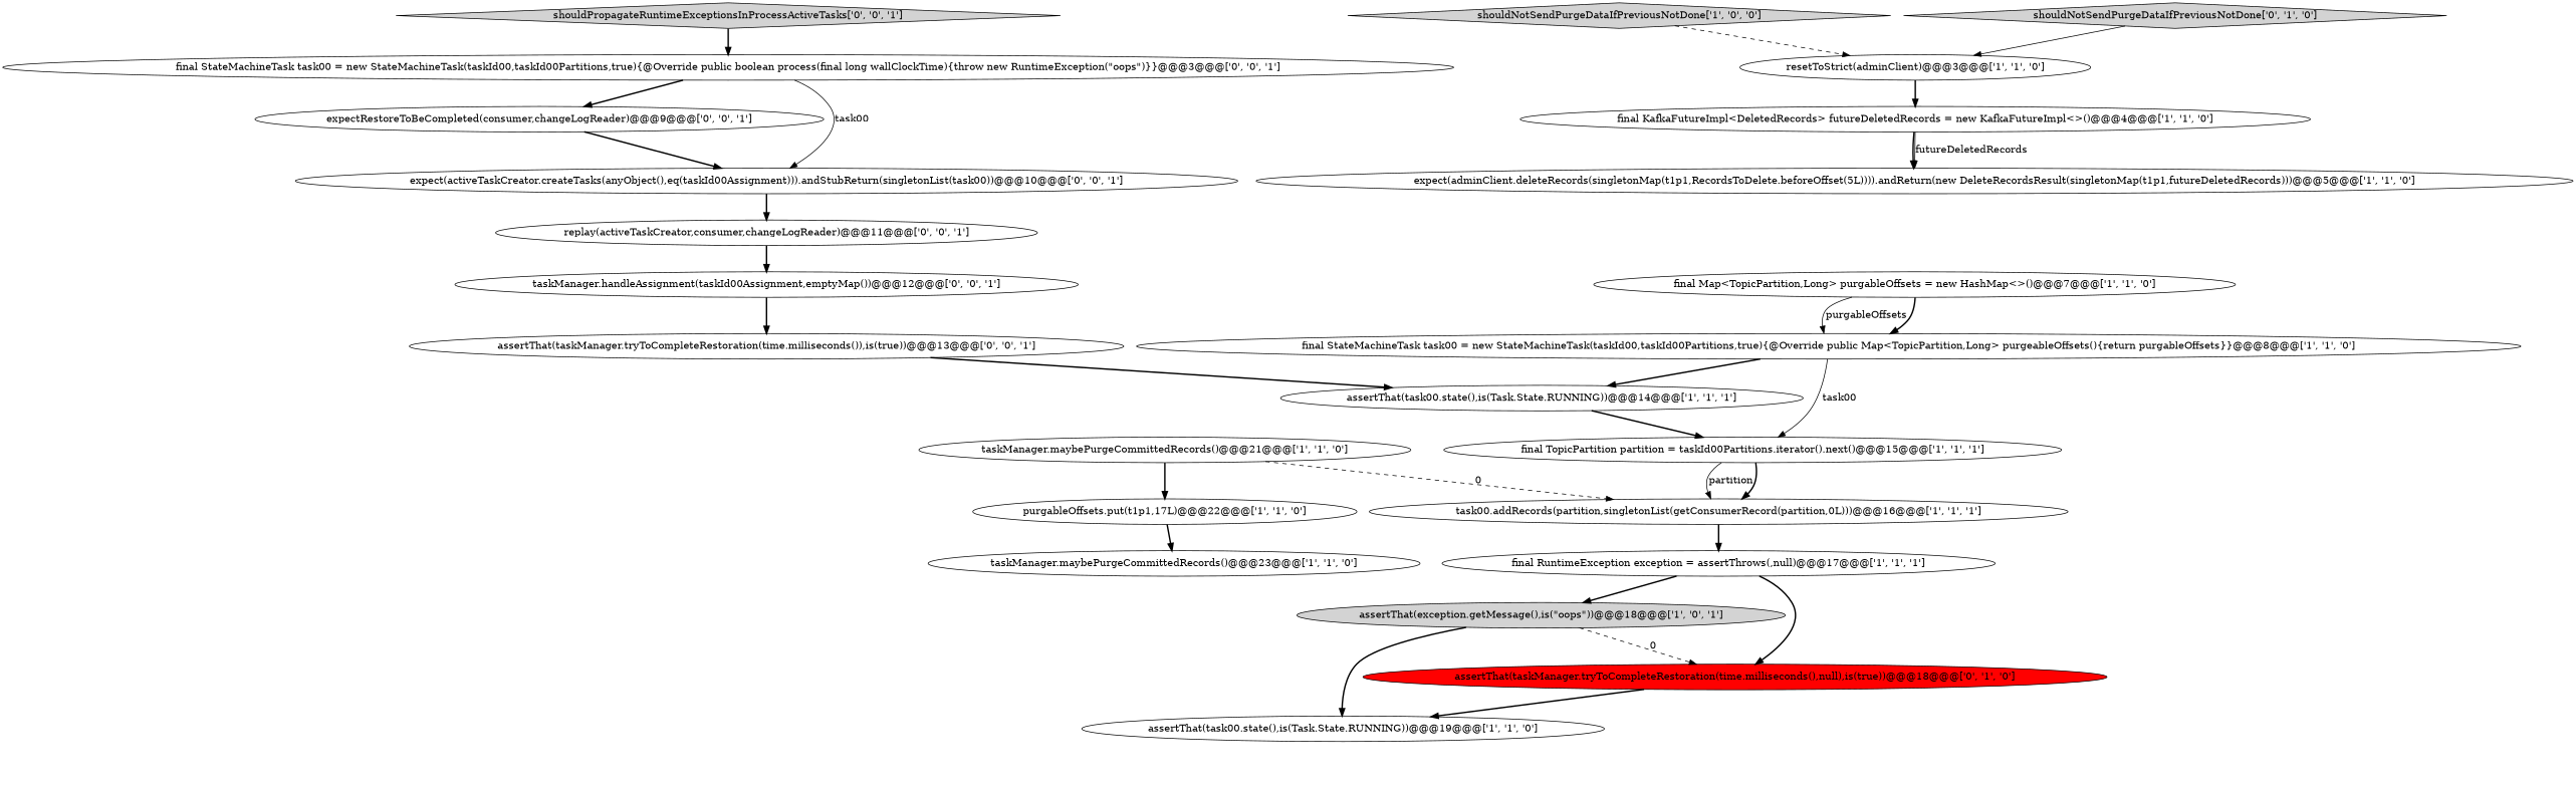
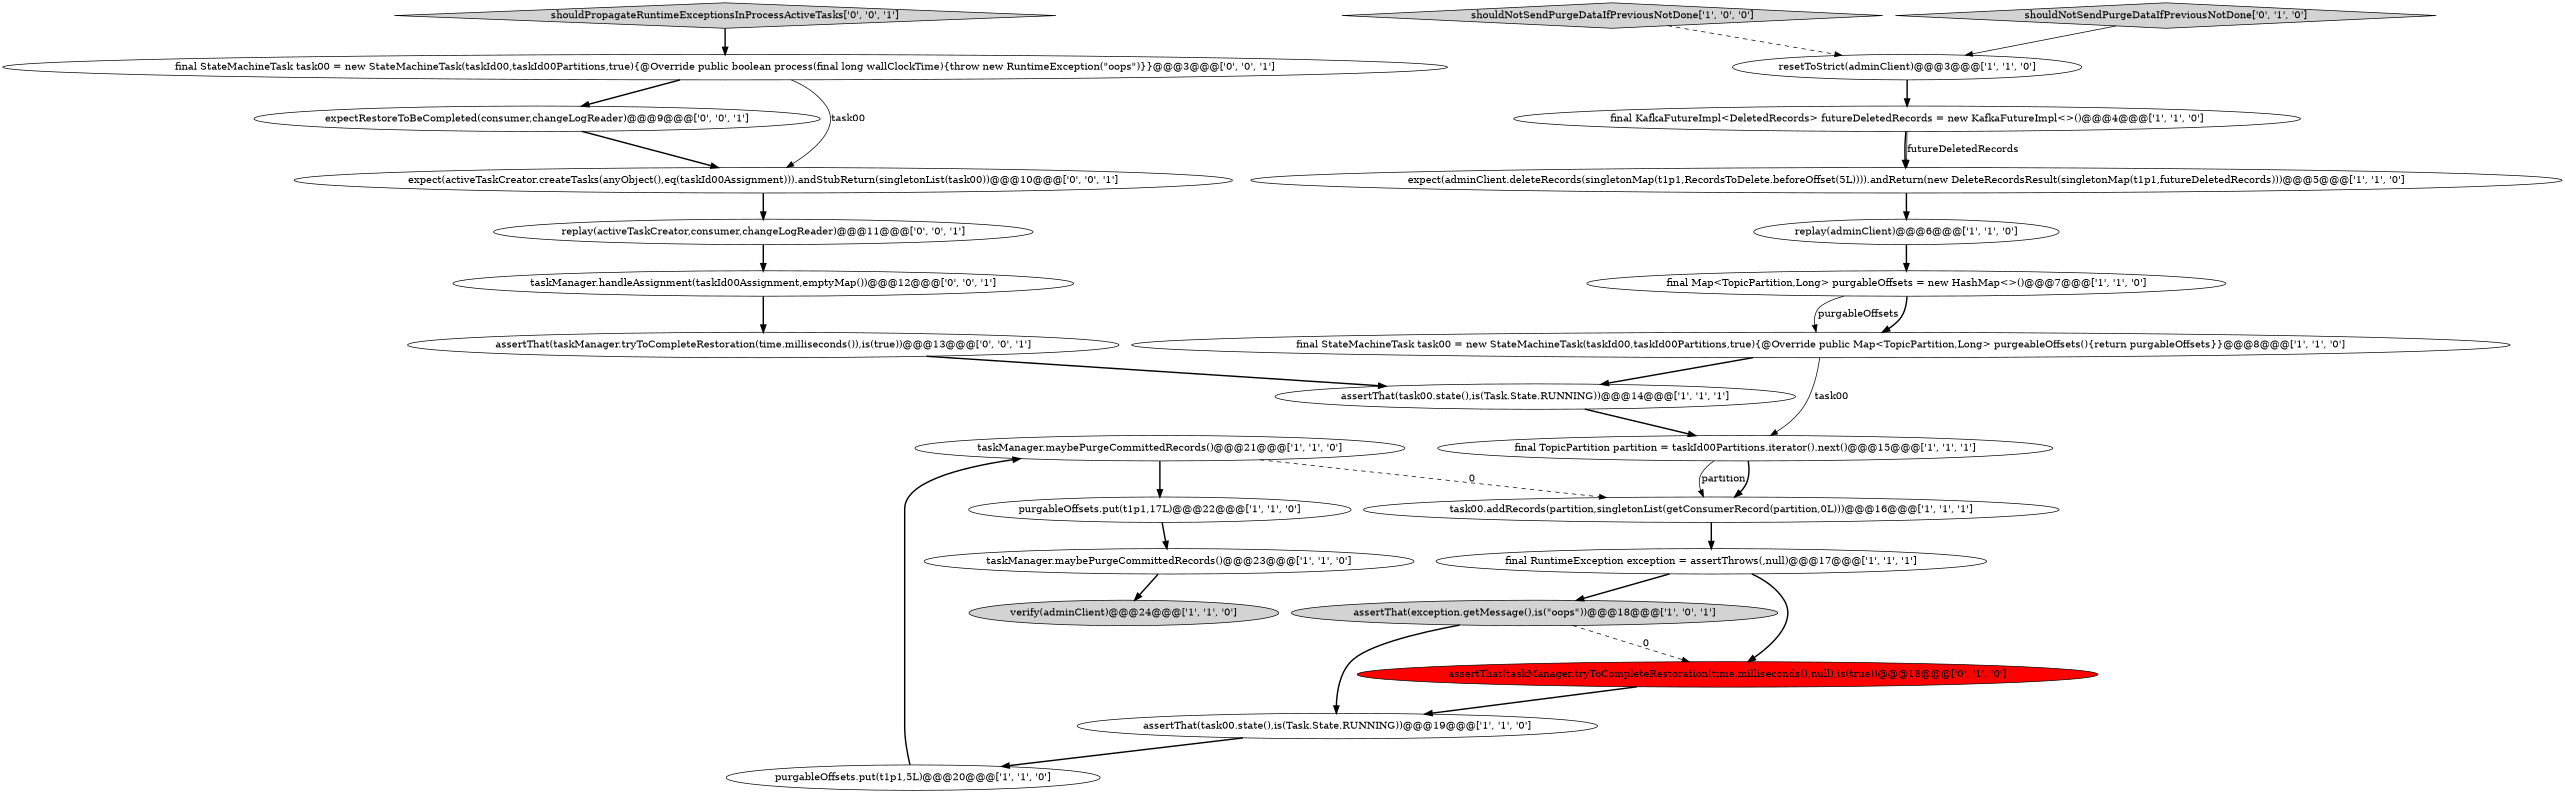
  digraph {
    node [fillcolor=white shape=ellipse style=filled]
    edge [style=bold]
    n1 [label="purgableOffsets.put(t1p1,17L)@@@22@@@['1', '1', '0']"]
    n2 [label="taskManager.maybePurgeCommittedRecords()@@@23@@@['1', '1', '0']"]
+   n3 [fillcolor=lightgray label="verify(adminClient)@@@24@@@['1', '1', '0']"]
    n4 [label="assertThat(task00.state(),is(Task.State.RUNNING))@@@19@@@['1', '1', '0']"]
+   n5 [label="purgableOffsets.put(t1p1,5L)@@@20@@@['1', '1', '0']"]
    n6 [label="taskManager.maybePurgeCommittedRecords()@@@21@@@['1', '1', '0']"]
    n7 [label="expect(adminClient.deleteRecords(singletonMap(t1p1,RecordsToDelete.beforeOffset(5L)))).andReturn(new DeleteRecordsResult(singletonMap(t1p1,futureDeletedRecords)))@@@5@@@['1', '1', '0']"]
+   n8 [label="replay(adminClient)@@@6@@@['1', '1', '0']"]
    n9 [label="final Map<TopicPartition,Long> purgableOffsets = new HashMap<>()@@@7@@@['1', '1', '0']"]
    n10 [label="final RuntimeException exception = assertThrows(,null)@@@17@@@['1', '1', '1']"]
    n11 [fillcolor=lightgray label="assertThat(exception.getMessage(),is(\"oops\"))@@@18@@@['1', '0', '1']"]
    n12 [fillcolor=red label="assertThat(taskManager.tryToCompleteRestoration(time.milliseconds(),null),is(true))@@@18@@@['0', '1', '0']"]
    n13 [fillcolor=lightgray label="shouldNotSendPurgeDataIfPreviousNotDone['1', '0', '0']" shape=diamond]
    n14 [label="resetToStrict(adminClient)@@@3@@@['1', '1', '0']"]
    n15 [label="final KafkaFutureImpl<DeletedRecords> futureDeletedRecords = new KafkaFutureImpl<>()@@@4@@@['1', '1', '0']"]
    n16 [label="expectRestoreToBeCompleted(consumer,changeLogReader)@@@9@@@['0', '0', '1']"]
    n17 [label="expect(activeTaskCreator.createTasks(anyObject(),eq(taskId00Assignment))).andStubReturn(singletonList(task00))@@@10@@@['0', '0', '1']"]
    n18 [label="replay(activeTaskCreator,consumer,changeLogReader)@@@11@@@['0', '0', '1']"]
    n19 [label="final StateMachineTask task00 = new StateMachineTask(taskId00,taskId00Partitions,true){@Override public Map<TopicPartition,Long> purgeableOffsets(){return purgableOffsets}}@@@8@@@['1', '1', '0']"]
    n20 [label="final TopicPartition partition = taskId00Partitions.iterator().next()@@@15@@@['1', '1', '1']"]
    n21 [label="assertThat(task00.state(),is(Task.State.RUNNING))@@@14@@@['1', '1', '1']"]
    n22 [label="task00.addRecords(partition,singletonList(getConsumerRecord(partition,0L)))@@@16@@@['1', '1', '1']"]
    n23 [label="taskManager.handleAssignment(taskId00Assignment,emptyMap())@@@12@@@['0', '0', '1']"]
    n24 [label="assertThat(taskManager.tryToCompleteRestoration(time.milliseconds()),is(true))@@@13@@@['0', '0', '1']"]
    n25 [fillcolor=lightgray label="shouldPropagateRuntimeExceptionsInProcessActiveTasks['0', '0', '1']" shape=diamond]
    n26 [label="final StateMachineTask task00 = new StateMachineTask(taskId00,taskId00Partitions,true){@Override public boolean process(final long wallClockTime){throw new RuntimeException(\"oops\")}}@@@3@@@['0', '0', '1']"]
    n27 [fillcolor=lightgray label="shouldNotSendPurgeDataIfPreviousNotDone['0', '1', '0']" shape=diamond]
    n1 -> n2
+   n2 -> n3
+   n4 -> n5
+   n5 -> n6
    n6 -> n1
    n6 -> n22 [label=0 style=dashed]
+   n7 -> n8
+   n8 -> n9
    n9 -> n19 [label=purgableOffsets style=solid]
    n9 -> n19
    n10 -> n11
    n10 -> n12
    n11 -> n4
    n11 -> n12 [label=0 style=dashed]
    n12 -> n4
    n13 -> n14 [style=dashed]
    n14 -> n15
    n15 -> n7
    n15 -> n7 [label=futureDeletedRecords style=solid]
    n16 -> n17
    n17 -> n18
    n18 -> n23
    n19 -> n20 [label=task00 style=solid]
    n19 -> n21
    n20 -> n22 [label=partition style=solid]
    n20 -> n22
    n21 -> n20
    n22 -> n10
    n23 -> n24
    n24 -> n21
    n25 -> n26
    n26 -> n16
    n26 -> n17 [label=task00 style=solid]
    n27 -> n14 [style=solid]
  }
